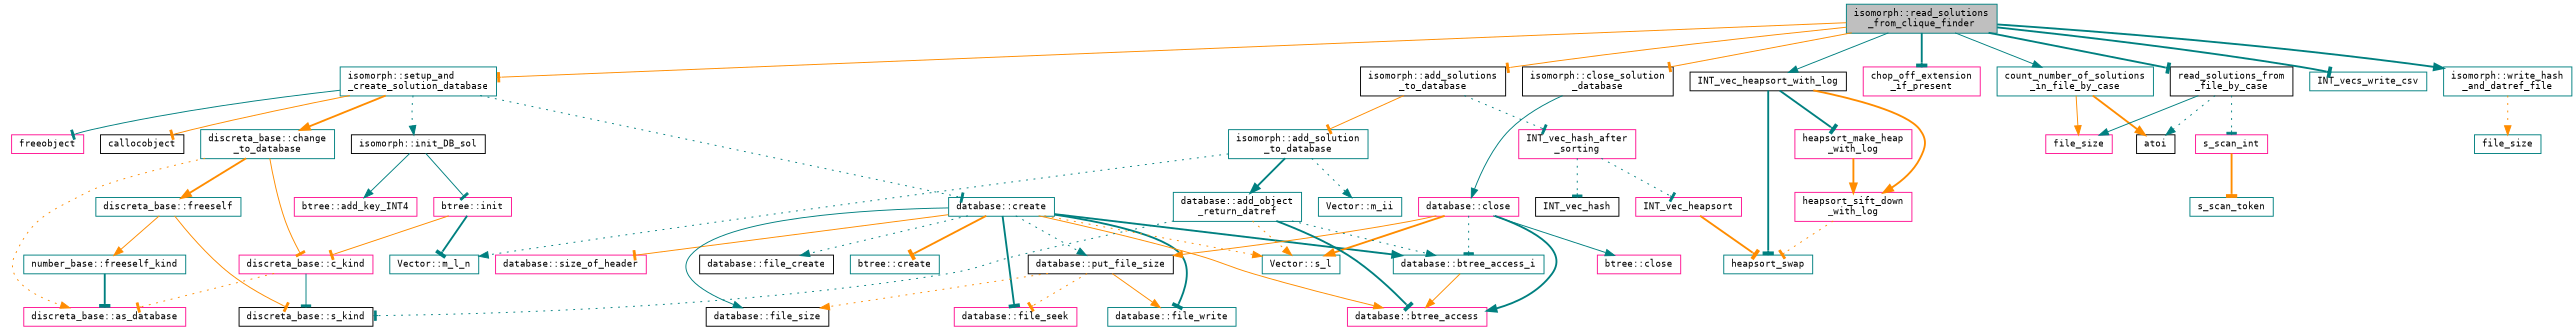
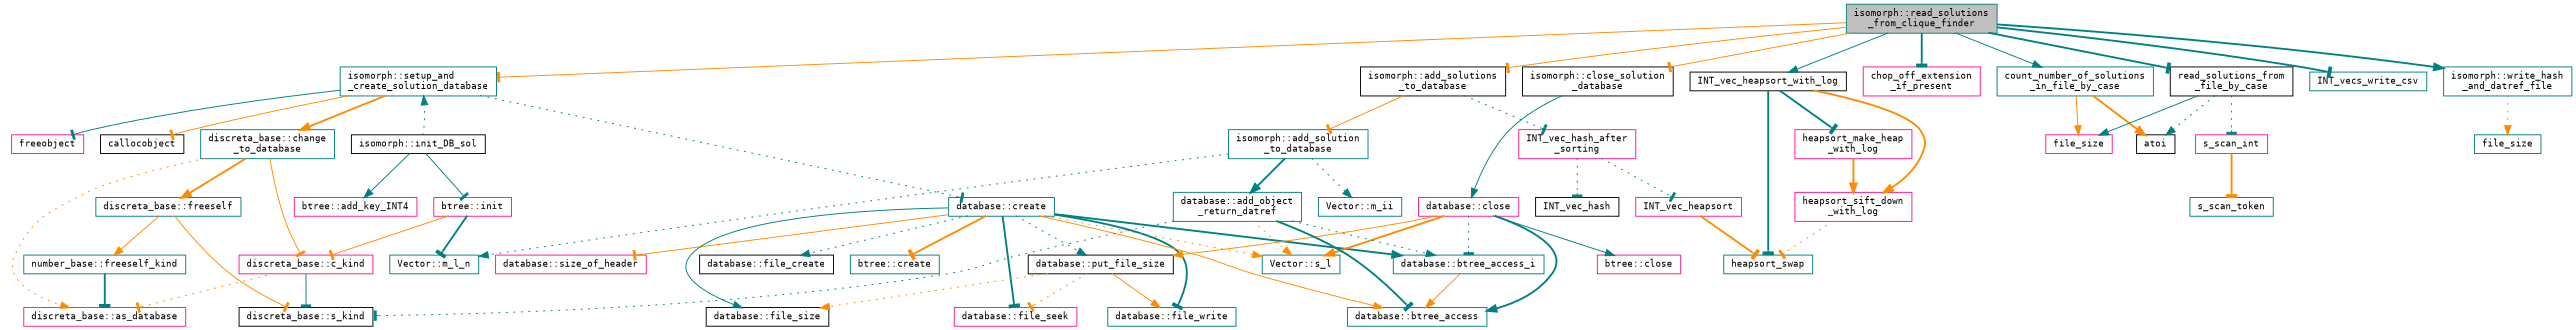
  digraph {
    fontname="DejaVu Sans Mono"
    rankdir=TB
    node [color=teal fillcolor=white fontname="DejaVu Sans Mono" fontsize=10 shape=record style=filled]
    edge [arrowhead=tee color=teal fontname="DejaVu Sans Mono" fontsize=10 labelfontname=Helvetica labelfontsize=10 style=solid]
    n1 [fillcolor=grey75 fontcolor=black height=0.2 label="isomorph::read_solutions\l_from_clique_finder" width=0.4]
    n2 [height=0.2 label="isomorph::setup_and\l_create_solution_database" width=0.4]
    n3 [color=deeppink height=0.2 label="chop_off_extension\l_if_present" width=0.4]
    n4 [height=0.2 label="count_number_of_solutions\l_in_file_by_case" width=0.4]
    n5 [height=0.2 label=INT_vecs_write_csv width=0.4]
    n6 [color=black height=0.2 label="read_solutions_from\l_file_by_case" width=0.4]
    n7 [color=black height=0.2 label="isomorph::add_solutions\l_to_database" width=0.4]
    n8 [height=0.2 label="isomorph::write_hash\l_and_datref_file" width=0.4]
    n9 [color=black height=0.2 label=INT_vec_heapsort_with_log width=0.4]
    n10 [color=black height=0.2 label="isomorph::close_solution\l_database" width=0.4]
    n11 [color=deeppink height=0.2 label=freeobject width=0.4]
    n12 [color=black height=0.2 label=callocobject width=0.4]
    n13 [height=0.2 label="discreta_base::change\l_to_database" width=0.4]
    n14 [color=black height=0.2 label="isomorph::init_DB_sol" width=0.4]
    n15 [height=0.2 label="database::create" width=0.4]
    n16 [color=deeppink height=0.2 label=file_size width=0.4]
    n17 [color=black height=0.2 label=atoi width=0.4]
    n18 [color=deeppink height=0.2 label=s_scan_int width=0.4]
    n19 [color=deeppink height=0.2 label="INT_vec_hash_after\l_sorting" width=0.4]
    n20 [height=0.2 label="isomorph::add_solution\l_to_database" width=0.4]
    n21 [height=0.2 label=file_size width=0.4]
    n22 [height=0.2 label=heapsort_swap width=0.4]
    n23 [color=deeppink height=0.2 label="heapsort_make_heap\l_with_log" width=0.4]
    n24 [color=deeppink height=0.2 label="heapsort_sift_down\l_with_log" width=0.4]
    n25 [color=deeppink height=0.2 label="database::close" width=0.4]
    n26 [height=0.2 label="discreta_base::freeself" width=0.4]
    n27 [color=deeppink height=0.2 label="discreta_base::as_database" width=0.4]
    n28 [color=deeppink height=0.2 label="discreta_base::c_kind" width=0.4]
    n29 [color=deeppink height=0.2 label="btree::init" width=0.4]
    n30 [color=deeppink height=0.2 label="btree::add_key_INT4" width=0.4]
    n31 [color=deeppink height=0.2 label="database::size_of_header" width=0.4]
    n32 [color=black height=0.2 label="database::file_create" width=0.4]
    n33 [color=black height=0.2 label="database::file_size" width=0.4]
    n34 [color=deeppink height=0.2 label="database::file_seek" width=0.4]
    n35 [height=0.2 label="database::file_write" width=0.4]
    n36 [color=black height=0.2 label="database::put_file_size" width=0.4]
-   n37 [color=deeppink height=0.2 label="database::btree_access" width=0.4]
+   n37 [height=0.2 label="database::btree_access" width=0.4]
    n38 [height=0.2 label="Vector::s_l" width=0.4]
    n39 [height=0.2 label="database::btree_access_i" width=0.4]
    n40 [height=0.2 label="btree::create" width=0.4]
    n41 [height=0.2 label="number_base::freeself_kind" width=0.4]
    n42 [color=black height=0.2 label="discreta_base::s_kind" width=0.4]
    n43 [height=0.2 label="Vector::m_l_n" width=0.4]
    n44 [height=0.2 label=s_scan_token width=0.4]
    n45 [color=deeppink height=0.2 label=INT_vec_heapsort width=0.4]
    n46 [color=black height=0.2 label=INT_vec_hash width=0.4]
    n47 [height=0.2 label="Vector::m_ii" width=0.4]
    n48 [height=0.2 label="database::add_object\l_return_datref" width=0.4]
    n49 [color=deeppink height=0.2 label="btree::close" width=0.4]
    n1 -> n2 [color=darkorange]
    n1 -> n3 [style=bold]
    n1 -> n4 [arrowhead=normal]
    n1 -> n5 [style=bold]
    n1 -> n6 [style=bold]
    n1 -> n7 [color=darkorange]
    n1 -> n8 [arrowhead=normal style=bold]
    n1 -> n9 [arrowhead=normal]
    n1 -> n10 [color=darkorange]
    n2 -> n11
    n2 -> n12 [color=darkorange]
    n2 -> n13 [arrowhead=normal color=darkorange style=bold]
-   n2 -> n14 [arrowhead=normal style=dotted]
+   n14 -> n2 [arrowhead=normal style=dotted]
    n2 -> n15 [style=dotted]
    n4 -> n16 [arrowhead=normal color=darkorange]
    n4 -> n17 [arrowhead=normal color=darkorange style=bold]
    n6 -> n16 [arrowhead=normal]
    n6 -> n17 [arrowhead=normal style=dotted]
    n6 -> n18 [style=dotted]
    n7 -> n19 [style=dotted]
    n7 -> n20 [color=darkorange]
    n8 -> n21 [arrowhead=normal color=darkorange style=dotted]
    n9 -> n22 [style=bold]
    n9 -> n23 [style=bold]
    n9 -> n24 [arrowhead=normal color=darkorange style=bold]
    n10 -> n25 [arrowhead=normal]
    n13 -> n26 [arrowhead=normal color=darkorange style=bold]
    n13 -> n27 [arrowhead=normal color=darkorange style=dotted]
    n13 -> n28 [color=darkorange]
    n14 -> n29
    n14 -> n30 [arrowhead=normal]
    n15 -> n31 [color=darkorange]
    n15 -> n32 [arrowhead=normal style=dotted]
    n15 -> n33 [arrowhead=normal]
    n15 -> n34 [style=bold]
    n15 -> n35 [style=bold]
    n15 -> n36 [arrowhead=normal style=dotted]
    n15 -> n37 [arrowhead=normal color=darkorange]
    n15 -> n38 [arrowhead=normal color=darkorange style=dotted]
    n15 -> n39 [arrowhead=normal style=bold]
    n15 -> n40 [color=darkorange style=bold]
    n18 -> n44 [color=darkorange style=bold]
    n19 -> n45 [style=dotted]
    n19 -> n46 [style=dotted]
    n20 -> n43 [arrowhead=normal style=dotted]
    n20 -> n47 [arrowhead=normal style=dotted]
    n20 -> n48 [arrowhead=normal style=bold]
    n23 -> n24 [arrowhead=normal color=darkorange style=bold]
    n24 -> n22 [color=darkorange style=dotted]
    n25 -> n36 [arrowhead=normal color=darkorange]
    n25 -> n37 [arrowhead=normal style=bold]
    n25 -> n38 [arrowhead=normal color=darkorange style=bold]
    n25 -> n39 [style=dotted]
    n25 -> n49 [arrowhead=normal]
    n26 -> n41 [arrowhead=normal color=darkorange]
    n26 -> n42 [color=darkorange]
    n28 -> n27 [color=darkorange style=dotted]
    n28 -> n42
    n29 -> n28 [color=darkorange]
    n29 -> n43 [style=bold]
    n36 -> n33 [arrowhead=normal color=darkorange style=dotted]
    n36 -> n34 [color=darkorange style=dotted]
    n36 -> n35 [arrowhead=normal color=darkorange]
    n39 -> n37 [arrowhead=normal color=darkorange]
    n41 -> n27 [style=bold]
    n45 -> n22 [color=darkorange style=bold]
    n48 -> n37 [style=bold]
    n48 -> n38 [arrowhead=normal color=darkorange style=dotted]
    n48 -> n39 [arrowhead=normal style=dotted]
    n48 -> n42 [style=dotted]
  }
